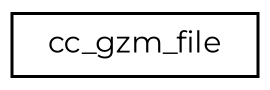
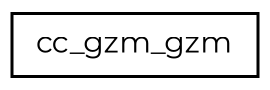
  digraph {
    rankdir=LR
    fontname=Montserrat
-   n1 [color=black fillcolor=white fontname=Montserrat fontsize=10 height=0.2 label=cc_gzm_file shape=record style=filled width=0.4]
+   n1 [color=black fillcolor=white fontname=Montserrat fontsize=10 height=0.2 label=cc_gzm_gzm shape=record style=filled width=0.4]
  }
